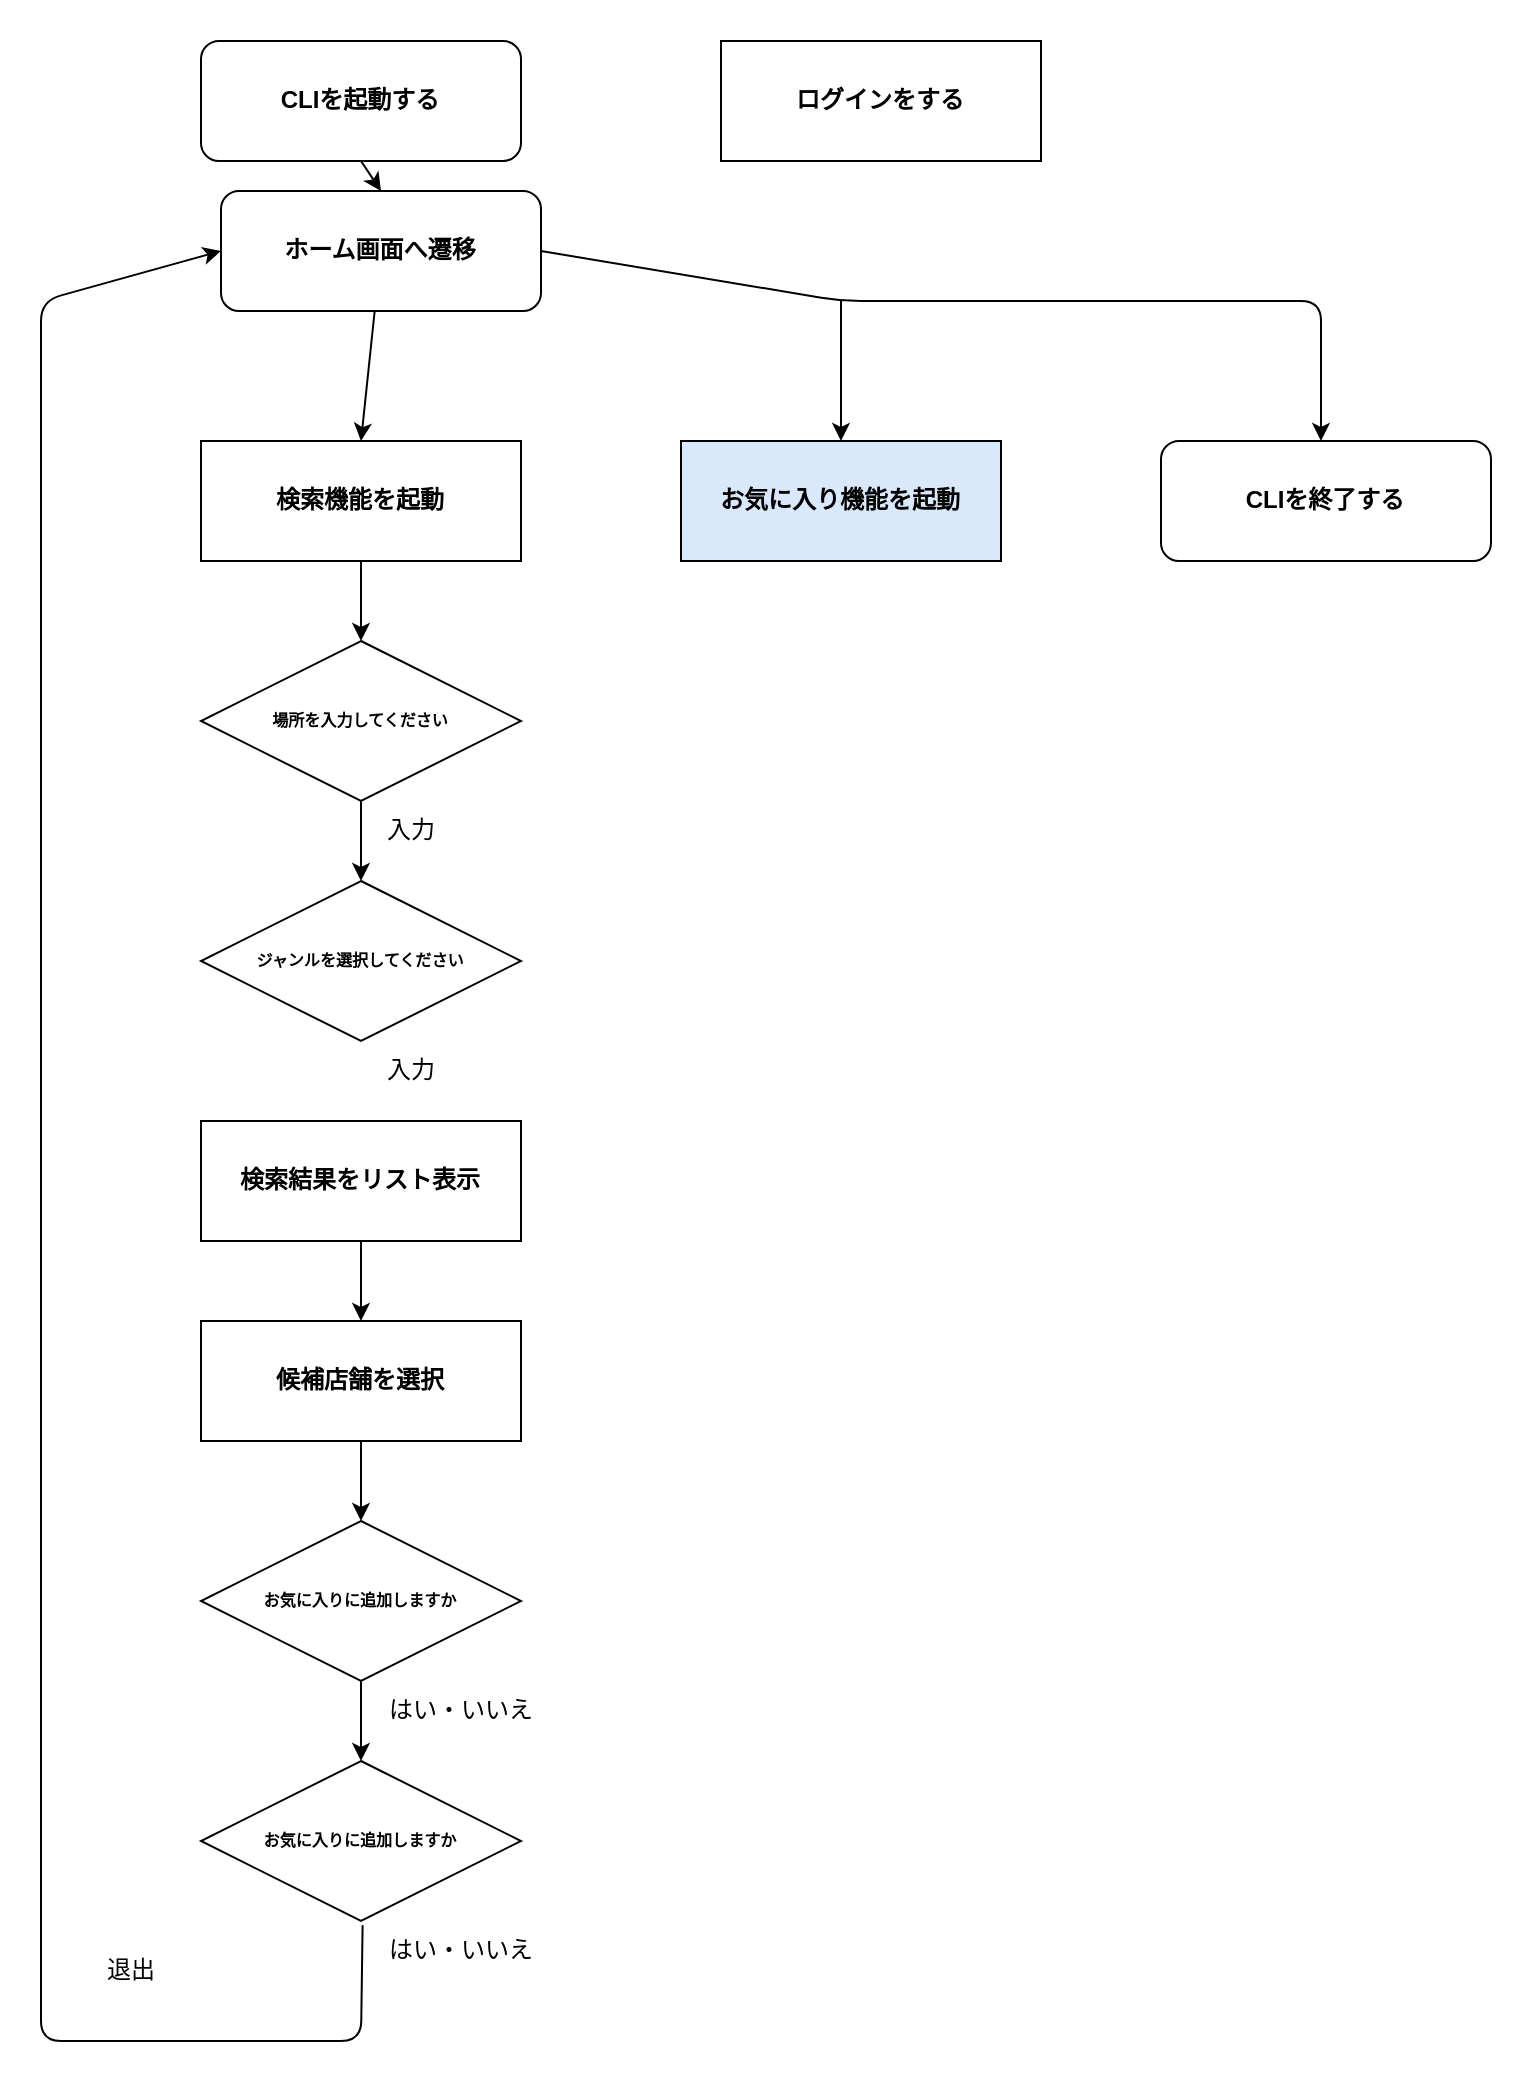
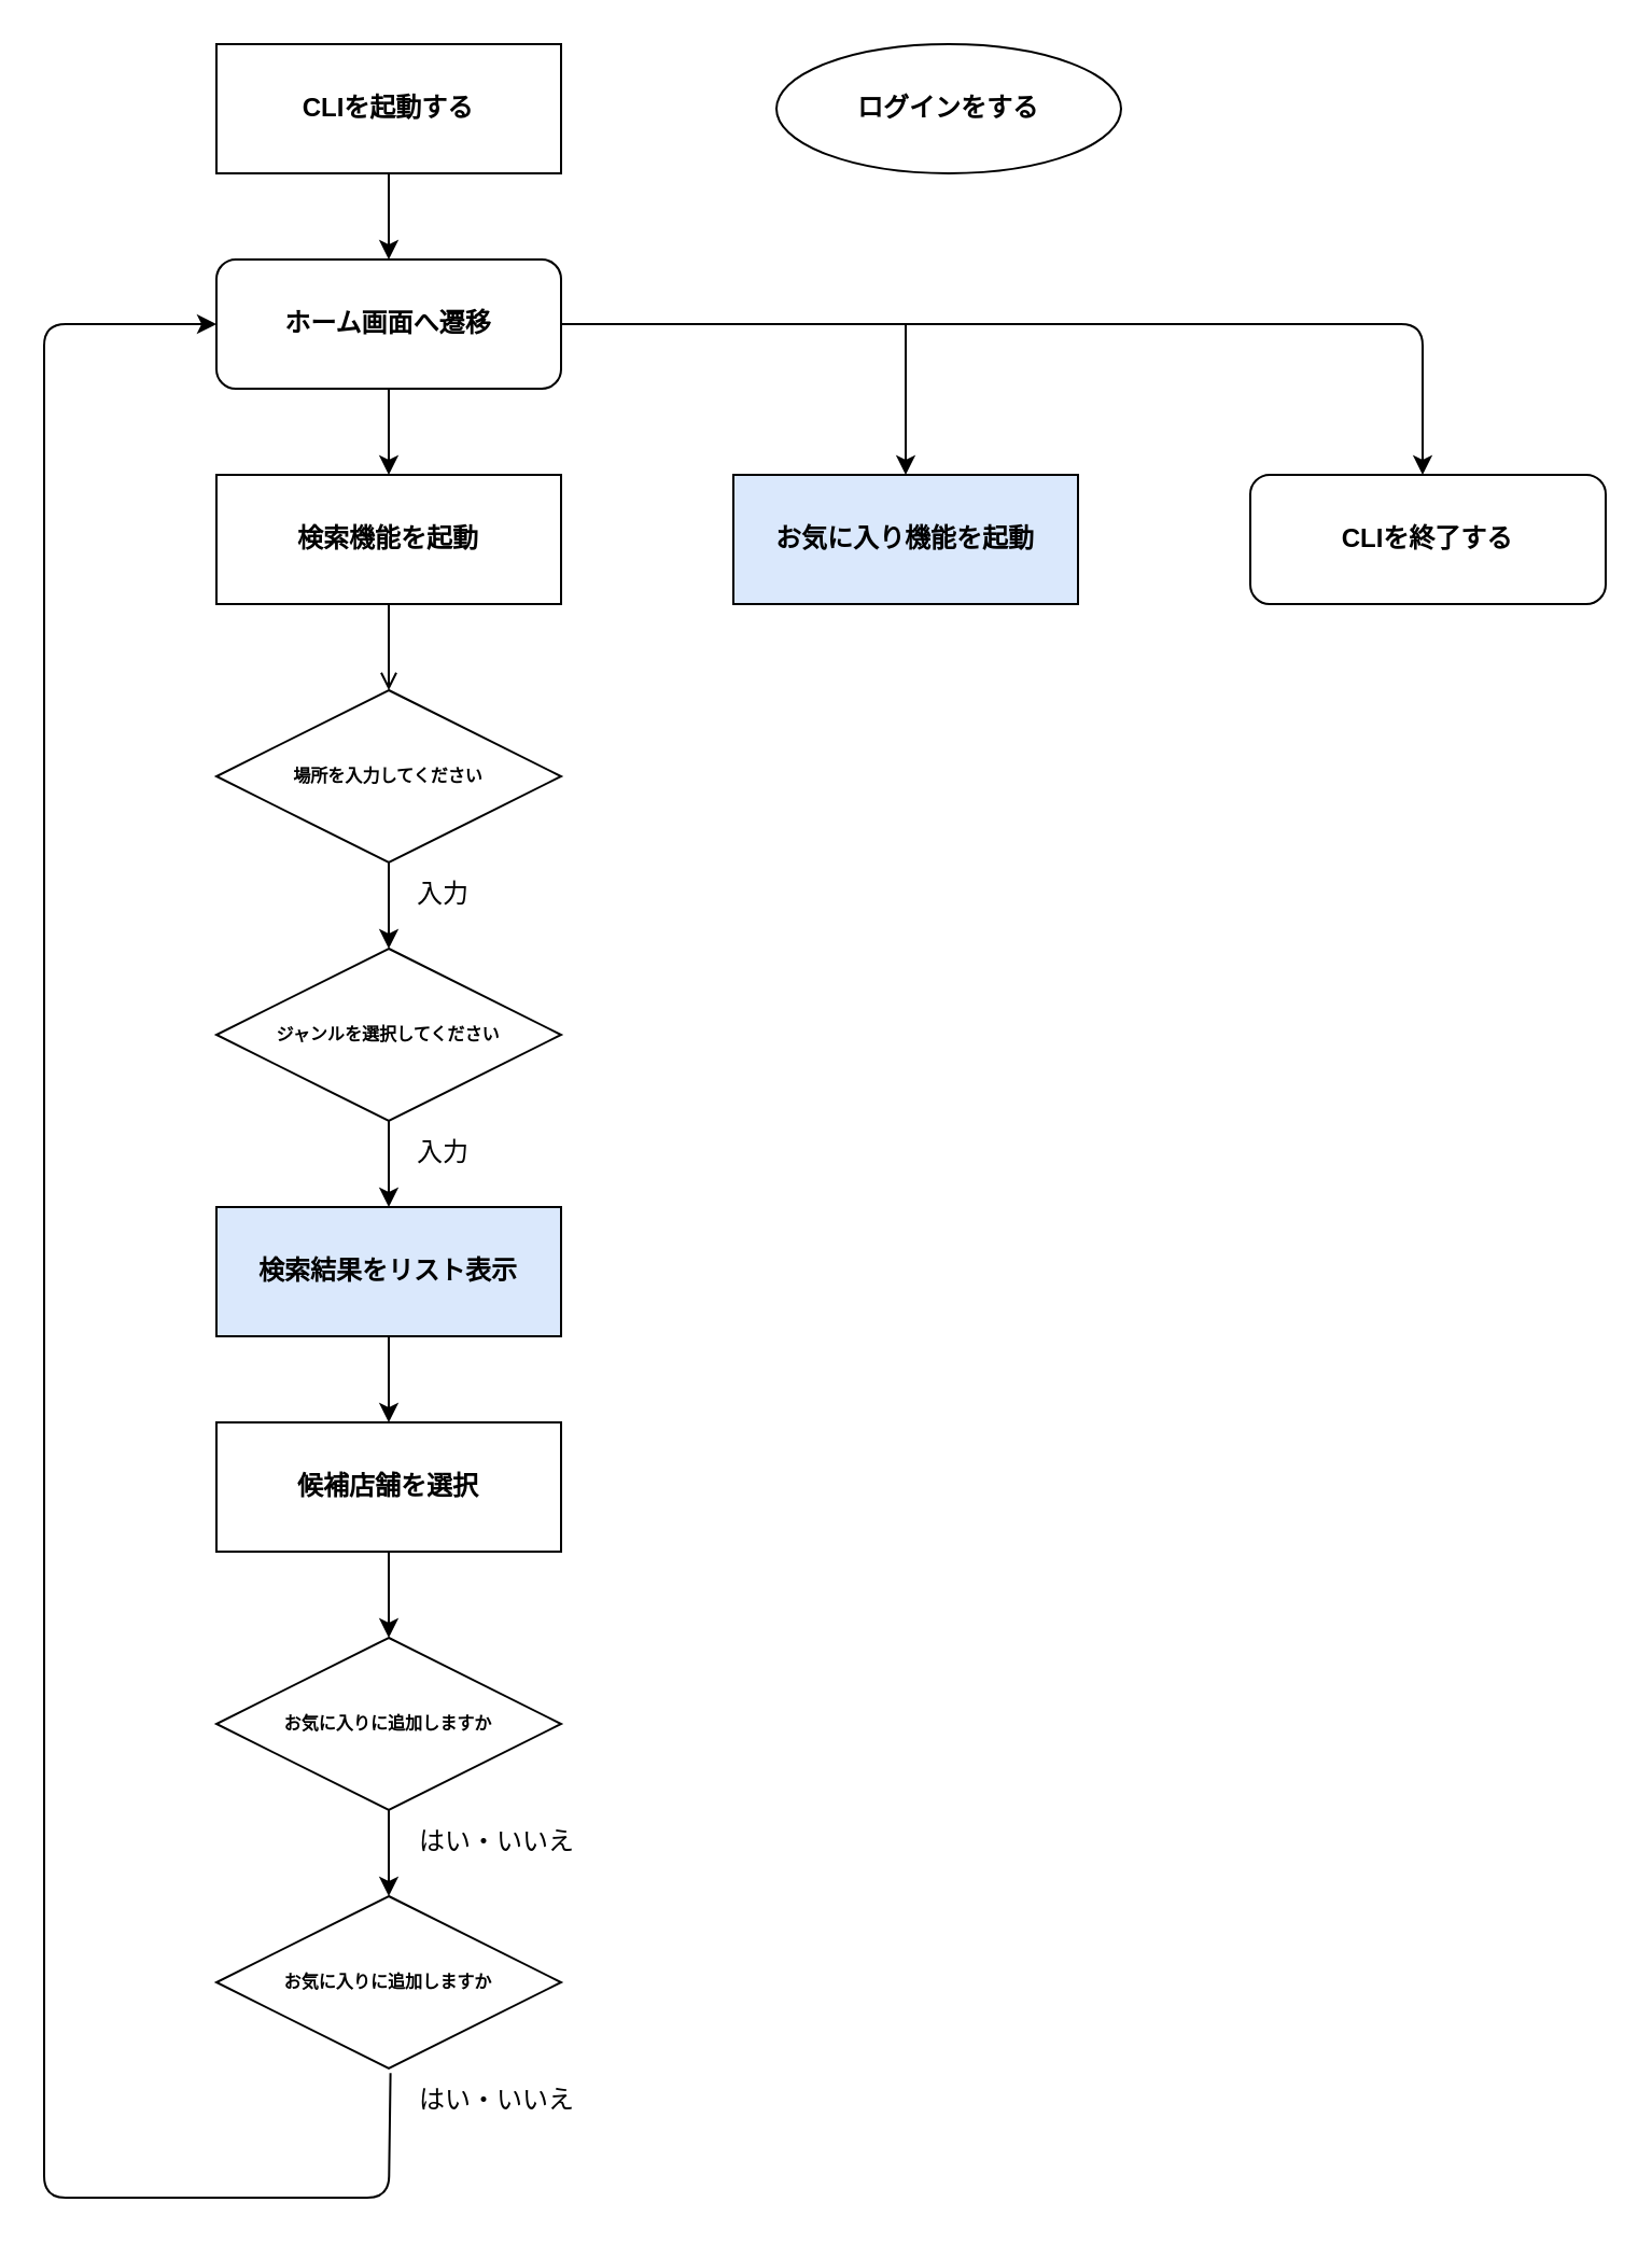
  <mxCell id="0" />
  <mxCell id="1" parent="0" />
  <mxCell id="2" style="edgeStyle=none;html=1;exitX=0.5;exitY=1;exitDx=0;exitDy=0;entryX=0.5;entryY=0;entryDx=0;entryDy=0;" parent="1" source="3" target="7" edge="1"><mxGeometry relative="1" as="geometry" /></mxCell>
- <mxCell id="3" value="&lt;h4&gt;CLIを起動する&lt;/h4&gt;" style="rounded=1;whiteSpace=wrap;html=1;" parent="1" vertex="1"><mxGeometry x="100" y="20" width="160" height="60" as="geometry" /></mxCell>
- <mxCell id="4" value="&lt;b&gt;ログインをする&lt;/b&gt;" style="rounded=0;whiteSpace=wrap;html=1;" parent="1" vertex="1"><mxGeometry x="360" y="20" width="160" height="60" as="geometry" /></mxCell>
+ <mxCell id="3" value="&lt;h4&gt;CLIを起動する&lt;/h4&gt;" style="whiteSpace=wrap;html=1;rounded=0;" parent="1" vertex="1"><mxGeometry x="100" y="20" width="160" height="60" as="geometry" /></mxCell>
+ <mxCell id="4" value="&lt;b&gt;ログインをする&lt;/b&gt;" style="ellipse;whiteSpace=wrap;html=1;" parent="1" vertex="1"><mxGeometry x="360" y="20" width="160" height="60" as="geometry" /></mxCell>
  <mxCell id="5" value="" style="edgeStyle=none;html=1;" parent="1" source="7" edge="1"><mxGeometry relative="1" as="geometry"><mxPoint x="180" y="220" as="targetPoint" /></mxGeometry></mxCell>
  <mxCell id="6" style="edgeStyle=none;html=1;exitX=1;exitY=0.5;exitDx=0;exitDy=0;entryX=0.5;entryY=0;entryDx=0;entryDy=0;" parent="1" source="7" edge="1"><mxGeometry relative="1" as="geometry"><mxPoint x="660" y="220" as="targetPoint" /><Array as="points"><mxPoint x="420" y="150" /><mxPoint x="660" y="150" /></Array></mxGeometry></mxCell>
- <mxCell id="7" value="&lt;b&gt;ホーム画面へ遷移&lt;/b&gt;" style="rounded=1;whiteSpace=wrap;html=1;" parent="1" vertex="1"><mxGeometry x="110" y="95" width="160" height="60" as="geometry" /></mxCell>
- <mxCell id="8" value="" style="edgeStyle=none;html=1;" parent="1" source="9" target="12" edge="1"><mxGeometry relative="1" as="geometry" /></mxCell>
+ <mxCell id="7" value="&lt;b&gt;ホーム画面へ遷移&lt;/b&gt;" style="rounded=1;whiteSpace=wrap;html=1;" parent="1" vertex="1"><mxGeometry x="100" y="120" width="160" height="60" as="geometry" /></mxCell>
+ <mxCell id="8" value="" style="edgeStyle=none;html=1;endArrow=open;" parent="1" source="9" target="12" edge="1"><mxGeometry relative="1" as="geometry" /></mxCell>
  <mxCell id="9" value="&lt;b&gt;検索機能を起動&lt;/b&gt;" style="rounded=0;whiteSpace=wrap;html=1;" parent="1" vertex="1"><mxGeometry x="100" y="220" width="160" height="60" as="geometry" /></mxCell>
  <mxCell id="10" value="&lt;b&gt;お気に入り機能を起動&lt;/b&gt;" style="rounded=0;whiteSpace=wrap;html=1;fillColor=#dae8fc;" parent="1" vertex="1"><mxGeometry x="340" y="220" width="160" height="60" as="geometry" /></mxCell>
  <mxCell id="11" value="" style="edgeStyle=none;html=1;" parent="1" source="12" target="14" edge="1"><mxGeometry relative="1" as="geometry" /></mxCell>
  <mxCell id="12" value="&lt;h6&gt;&lt;span style=&quot;font-size: 8.04px;&quot;&gt;場所を入力してください&lt;/span&gt;&lt;br&gt;&lt;/h6&gt;" style="rhombus;whiteSpace=wrap;html=1;" parent="1" vertex="1"><mxGeometry x="100" y="320" width="160" height="80" as="geometry" /></mxCell>
+ <mxCell id="13" value="" style="edgeStyle=none;html=1;" parent="1" source="14" target="17" edge="1"><mxGeometry relative="1" as="geometry" /></mxCell>
  <mxCell id="14" value="&lt;h6&gt;ジャンルを選択してください&lt;/h6&gt;" style="rhombus;whiteSpace=wrap;html=1;" parent="1" vertex="1"><mxGeometry x="100" y="440" width="160" height="80" as="geometry" /></mxCell>
  <mxCell id="15" value="入力" style="text;html=1;align=center;verticalAlign=middle;resizable=0;points=[];autosize=1;strokeColor=none;fillColor=none;" parent="1" vertex="1"><mxGeometry x="180" y="400" width="50" height="30" as="geometry" /></mxCell>
  <mxCell id="16" value="" style="edgeStyle=none;html=1;" parent="1" source="17" target="20" edge="1"><mxGeometry relative="1" as="geometry" /></mxCell>
- <mxCell id="17" value="&lt;b&gt;検索結果をリスト表示&lt;/b&gt;" style="rounded=0;whiteSpace=wrap;html=1;align=center;" parent="1" vertex="1"><mxGeometry x="100" y="560" width="160" height="60" as="geometry" /></mxCell>
+ <mxCell id="17" value="&lt;b&gt;検索結果をリスト表示&lt;/b&gt;" style="rounded=0;whiteSpace=wrap;html=1;align=center;fillColor=#dae8fc;" parent="1" vertex="1"><mxGeometry x="100" y="560" width="160" height="60" as="geometry" /></mxCell>
  <mxCell id="18" value="入力" style="text;html=1;align=center;verticalAlign=middle;resizable=0;points=[];autosize=1;strokeColor=none;fillColor=none;" parent="1" vertex="1"><mxGeometry x="180" y="520" width="50" height="30" as="geometry" /></mxCell>
  <mxCell id="19" value="" style="edgeStyle=none;html=1;" parent="1" edge="1"><mxGeometry relative="1" as="geometry"><Array as="points"><mxPoint x="180" y="730" /><mxPoint x="180" y="750" /><mxPoint x="180" y="740" /></Array><mxPoint x="180" y="720" as="sourcePoint" /><mxPoint x="180" y="760" as="targetPoint" /></mxGeometry></mxCell>
  <mxCell id="20" value="&lt;b&gt;候補店舗を選択&lt;/b&gt;" style="rounded=0;whiteSpace=wrap;html=1;align=center;" parent="1" vertex="1"><mxGeometry x="100" y="660" width="160" height="60" as="geometry" /></mxCell>
- <mxCell id="21" value="退出" style="text;html=1;align=center;verticalAlign=middle;resizable=0;points=[];autosize=1;strokeColor=none;fillColor=none;" parent="1" vertex="1"><mxGeometry x="40" y="970" width="50" height="30" as="geometry" /></mxCell>
  <mxCell id="22" style="edgeStyle=none;html=1;entryX=0;entryY=0.5;entryDx=0;entryDy=0;exitX=0.505;exitY=1.026;exitDx=0;exitDy=0;exitPerimeter=0;" parent="1" source="26" target="7" edge="1"><mxGeometry relative="1" as="geometry"><mxPoint x="20" y="900" as="targetPoint" /><Array as="points"><mxPoint x="180" y="1020" /><mxPoint x="100" y="1020" /><mxPoint x="20" y="1020" /><mxPoint x="20" y="900" /><mxPoint x="20" y="750" /><mxPoint x="20" y="599" /><mxPoint x="20" y="150" /></Array><mxPoint x="180" y="980" as="sourcePoint" /></mxGeometry></mxCell>
  <mxCell id="23" value="" style="endArrow=classic;html=1;entryX=0.5;entryY=0;entryDx=0;entryDy=0;" parent="1" target="10" edge="1"><mxGeometry width="50" height="50" relative="1" as="geometry"><mxPoint x="420" y="150" as="sourcePoint" /><mxPoint x="470" y="100" as="targetPoint" /></mxGeometry></mxCell>
  <mxCell id="24" value="&lt;h4&gt;CLIを終了する&lt;/h4&gt;" style="rounded=1;whiteSpace=wrap;html=1;" parent="1" vertex="1"><mxGeometry x="580" y="220" width="165" height="60" as="geometry" /></mxCell>
  <mxCell id="25" value="&lt;h6&gt;お気に入りに追加しますか&lt;/h6&gt;" style="rhombus;whiteSpace=wrap;html=1;" vertex="1" parent="1"><mxGeometry x="100" y="760" width="160" height="80" as="geometry" /></mxCell>
  <mxCell id="26" value="&lt;h6&gt;お気に入りに追加しますか&lt;/h6&gt;" style="rhombus;whiteSpace=wrap;html=1;" vertex="1" parent="1"><mxGeometry x="100" y="880" width="160" height="80" as="geometry" /></mxCell>
  <mxCell id="27" value="" style="edgeStyle=none;html=1;" edge="1" parent="1"><mxGeometry relative="1" as="geometry"><Array as="points"><mxPoint x="180" y="850" /><mxPoint x="180" y="870" /><mxPoint x="180" y="860" /></Array><mxPoint x="180" y="840" as="sourcePoint" /><mxPoint x="180" y="880" as="targetPoint" /></mxGeometry></mxCell>
  <mxCell id="28" value="はい・いいえ" style="text;html=1;align=center;verticalAlign=middle;resizable=0;points=[];autosize=1;strokeColor=none;fillColor=none;" vertex="1" parent="1"><mxGeometry x="180" y="960" width="100" height="30" as="geometry" /></mxCell>
  <mxCell id="29" value="はい・いいえ" style="text;html=1;align=center;verticalAlign=middle;resizable=0;points=[];autosize=1;strokeColor=none;fillColor=none;" vertex="1" parent="1"><mxGeometry x="180" y="840" width="100" height="30" as="geometry" /></mxCell>
